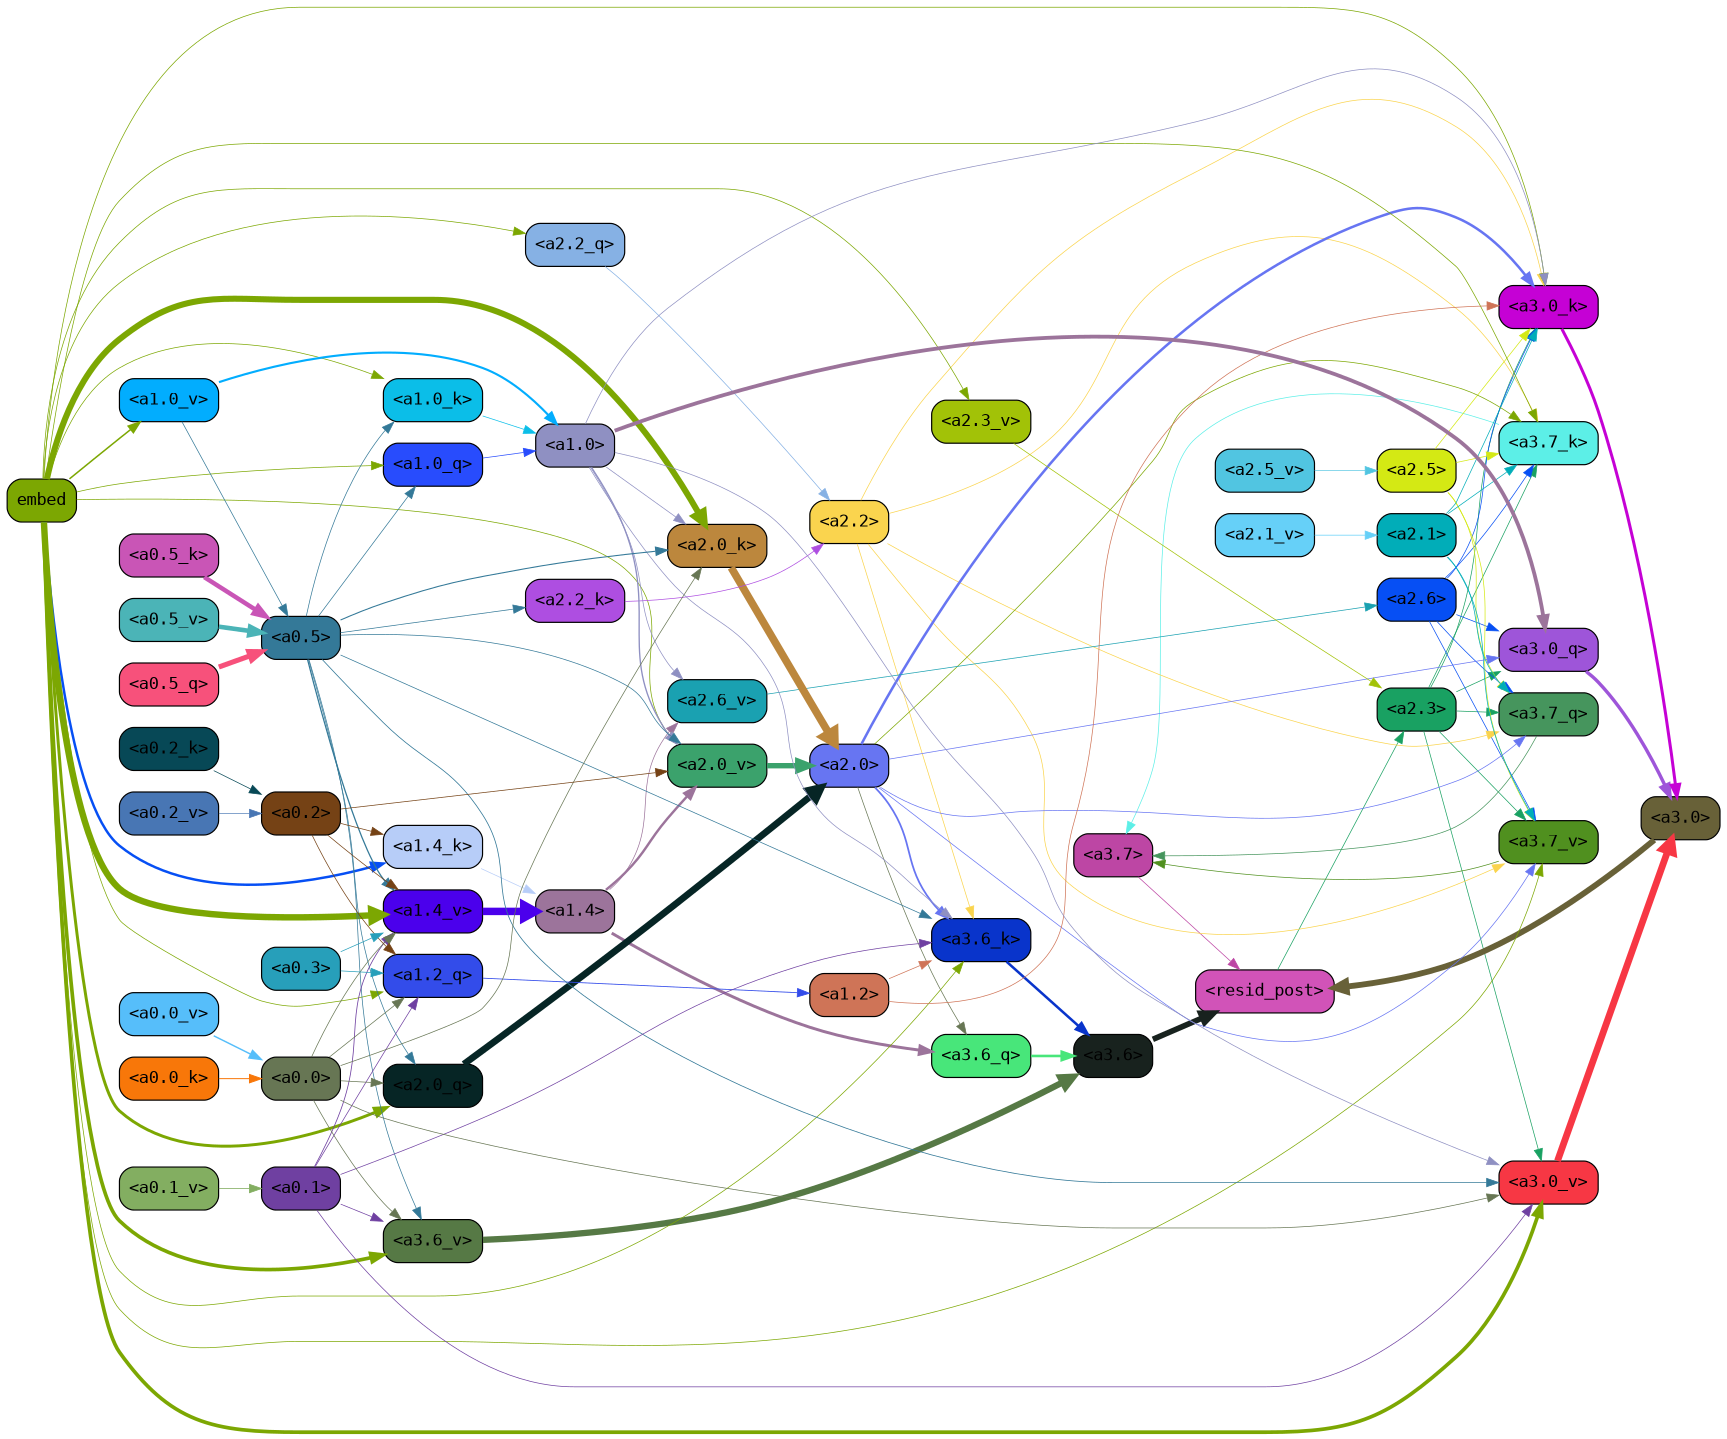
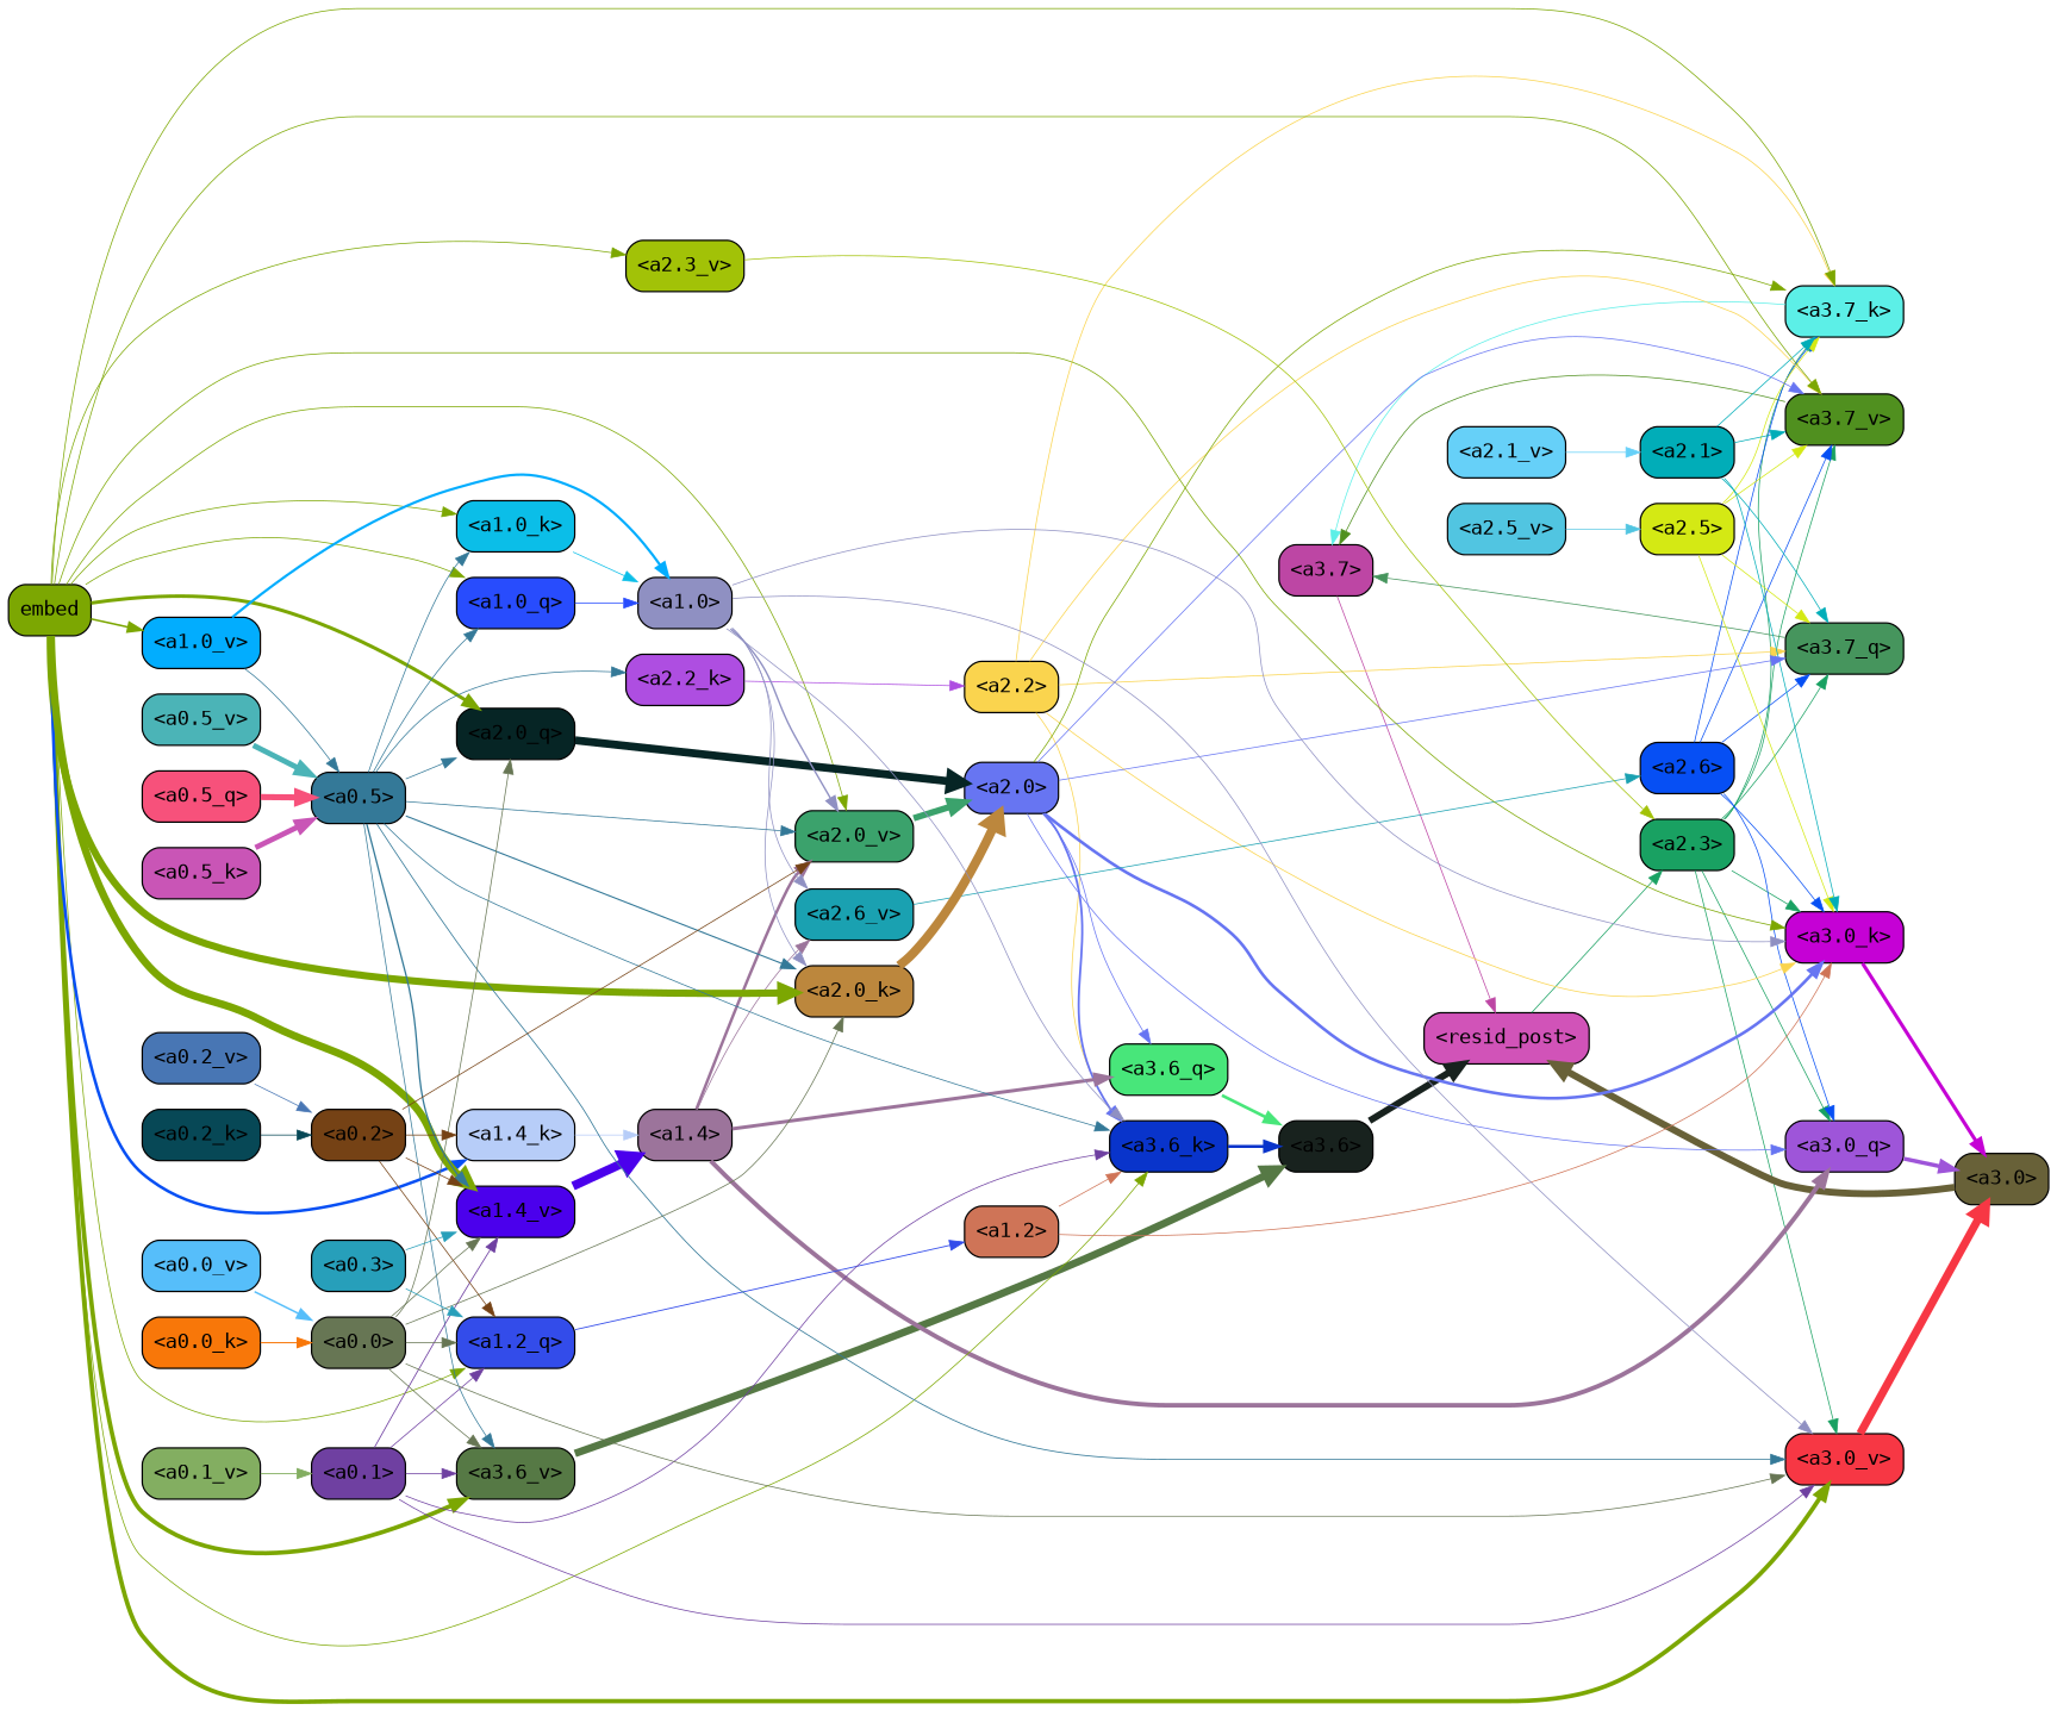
  strict digraph {
    fontname="DejaVu Sans Mono"
    rankdir=LR
    splines=true
    node [color=black fontname="DejaVu Sans Mono" shape=box style="filled, rounded"]
    edge [color="#7ca702" fontname="DejaVu Sans Mono" penwidth=0.6]
    "<a3.7>" [fillcolor="#bd46a4"]
    "<resid_post>" [fillcolor="#d153b8"]
    "<a2.3>" [fillcolor="#19a162"]
    "<a3.6>" [fillcolor="#18221e"]
    "<a3.0>" [fillcolor="#686138"]
    "<a3.7_q>" [fillcolor="#46955d"]
    "<a3.0_q>" [fillcolor="#9e55d9"]
    "<a3.7_k>" [fillcolor="#5cefe7"]
    "<a3.0_k>" [fillcolor="#c501d5"]
    "<a3.7_v>" [fillcolor="#50901f"]
    "<a3.0_v>" [fillcolor="#f73744"]
    "<a3.6_q>" [fillcolor="#48e67a"]
    "<a3.6_k>" [fillcolor="#0934cb"]
    "<a3.6_v>" [fillcolor="#567945"]
    "<a2.6>" [fillcolor="#064ff4"]
    "<a2.5>" [fillcolor="#d4e914"]
    "<a2.2>" [fillcolor="#fad44e"]
    "<a2.1>" [fillcolor="#01adb8"]
    "<a2.0>" [fillcolor="#6775f2"]
    "<a1.4>" [fillcolor="#9c749b"]
    "<a2.6_v>" [fillcolor="#1aa1b1"]
    "<a2.0_v>" [fillcolor="#3ba26c"]
    embed [fillcolor="#7ca702"]
-   "<a2.2_q>" [fillcolor="#86b1e4"]
    "<a2.0_q>" [fillcolor="#062525"]
    "<a2.0_k>" [fillcolor="#bc873d"]
    "<a2.3_v>" [fillcolor="#a2c207"]
    "<a1.2_q>" [fillcolor="#334cea"]
    "<a1.0_q>" [fillcolor="#284cfd"]
    "<a1.4_k>" [fillcolor="#b7cdf8"]
    "<a1.0_k>" [fillcolor="#0bbee8"]
    "<a1.4_v>" [fillcolor="#4b00ec"]
    "<a1.0_v>" [fillcolor="#02adfe"]
    "<a2.2_k>" [fillcolor="#ae4ee1"]
    "<a1.2>" [fillcolor="#cf7457"]
    "<a1.0>" [fillcolor="#8f90c2"]
    "<a0.5>" [fillcolor="#347998"]
    "<a0.1>" [fillcolor="#6f40a1"]
    "<a0.0>" [fillcolor="#677654"]
    "<a2.5_v>" [fillcolor="#51c5e1"]
    "<a2.1_v>" [fillcolor="#66d0f8"]
    "<a0.2>" [fillcolor="#754215"]
    "<a0.3>" [fillcolor="#279fba"]
    "<a0.5_q>" [fillcolor="#f7517b"]
    "<a0.5_k>" [fillcolor="#c955b6"]
    "<a0.2_k>" [fillcolor="#074856"]
    "<a0.0_k>" [fillcolor="#f87709"]
    "<a0.5_v>" [fillcolor="#4bb4b7"]
    "<a0.2_v>" [fillcolor="#4876b4"]
    "<a0.1_v>" [fillcolor="#83ae61"]
    "<a0.0_v>" [fillcolor="#56befa"]
    "<a3.7>" -> "<resid_post>" [color="#bd46a4"]
    "<resid_post>" -> "<a2.3>" [color="#19a162"]
    "<a2.3>" -> "<a3.7_q>" [color="#19a162"]
    "<a2.3>" -> "<a3.0_q>" [color="#19a162"]
    "<a2.3>" -> "<a3.7_k>" [color="#19a162"]
    "<a2.3>" -> "<a3.0_k>" [color="#19a162"]
    "<a2.3>" -> "<a3.7_v>" [color="#19a162"]
    "<a2.3>" -> "<a3.0_v>" [color="#19a162"]
    "<a3.6>" -> "<resid_post>" [color="#18221e" penwidth=4.7534414529800415]
    "<a3.0>" -> "<resid_post>" [color="#686138" penwidth=4.898576855659485]
    "<a3.7_q>" -> "<a3.7>" [color="#46955d"]
    "<a3.0_q>" -> "<a3.0>" [color="#9e55d9" penwidth=2.870753765106201]
    "<a3.7_k>" -> "<a3.7>" [color="#5cefe7"]
    "<a3.0_k>" -> "<a3.0>" [color="#c501d5" penwidth=2.520303964614868]
    "<a3.7_v>" -> "<a3.7>" [color="#50901f"]
    "<a3.0_v>" -> "<a3.0>" [color="#f73744" penwidth=5.680712580680847]
    "<a3.6_q>" -> "<a3.6>" [color="#48e67a" penwidth=2.160832464694977]
    "<a3.6_k>" -> "<a3.6>" [color="#0934cb" penwidth=2.13908451795578]
    "<a3.6_v>" -> "<a3.6>" [color="#567945" penwidth=5.297133803367615]
    "<a2.6>" -> "<a3.7_q>" [color="#064ff4"]
    "<a2.6>" -> "<a3.0_q>" [color="#064ff4"]
    "<a2.6>" -> "<a3.7_k>" [color="#064ff4"]
    "<a2.6>" -> "<a3.0_k>" [color="#064ff4"]
    "<a2.6>" -> "<a3.7_v>" [color="#064ff4"]
    "<a2.5>" -> "<a3.7_q>" [color="#d4e914"]
    "<a2.5>" -> "<a3.7_k>" [color="#d4e914"]
    "<a2.5>" -> "<a3.0_k>" [color="#d4e914"]
    "<a2.5>" -> "<a3.7_v>" [color="#d4e914"]
    "<a2.2>" -> "<a3.7_q>" [color="#fad44e"]
    "<a2.2>" -> "<a3.7_k>" [color="#fad44e"]
    "<a2.2>" -> "<a3.0_k>" [color="#fad44e"]
    "<a2.2>" -> "<a3.7_v>" [color="#fad44e"]
    "<a2.2>" -> "<a3.6_k>" [color="#fad44e"]
    "<a2.1>" -> "<a3.7_q>" [color="#01adb8"]
    "<a2.1>" -> "<a3.7_k>" [color="#01adb8"]
    "<a2.1>" -> "<a3.0_k>" [color="#01adb8"]
    "<a2.1>" -> "<a3.7_v>" [color="#01adb8"]
    "<a2.0>" -> "<a3.7_q>" [color="#6775f2"]
    "<a2.0>" -> "<a3.0_q>" [color="#6775f2"]
    "<a2.0>" -> "<a3.7_k>"
    "<a2.0>" -> "<a3.0_k>" [color="#6775f2" penwidth=2.142689883708954]
    "<a2.0>" -> "<a3.7_v>" [color="#6775f2"]
-   "<a2.0>" -> "<a3.6_q>" [color="#677654"]
+   "<a2.0>" -> "<a3.6_q>" [color="#6775f2"]
    "<a2.0>" -> "<a3.6_k>" [color="#6775f2" penwidth=1.4855384826660156]
-   "<a1.0>" -> "<a3.0_q>" [color="#9c749b" penwidth=3.192750334739685]
+   "<a1.4>" -> "<a3.0_q>" [color="#9c749b" penwidth=3.192750334739685]
    "<a1.4>" -> "<a3.6_q>" [color="#9c749b" penwidth=2.4767253398895264]
    "<a1.4>" -> "<a2.6_v>" [color="#9c749b"]
    "<a1.4>" -> "<a2.0_v>" [color="#9c749b" penwidth=2.0349366441369057]
    "<a2.6_v>" -> "<a2.6>" [color="#1aa1b1"]
    "<a2.0_v>" -> "<a2.0>" [color="#3ba26c" penwidth=4.48047137260437]
    embed -> "<a3.7_k>"
    embed -> "<a3.0_k>" [penwidth=0.6015868484973907]
    embed -> "<a3.7_v>"
    embed -> "<a3.0_v>" [penwidth=3.0891895294189453]
    embed -> "<a3.6_k>"
    embed -> "<a3.6_v>" [penwidth=3.067279100418091]
    embed -> "<a2.0_v>"
-   embed -> "<a2.2_q>"
    embed -> "<a2.0_q>" [penwidth=2.482962191104889]
    embed -> "<a2.0_k>" [penwidth=5.09069561958313]
    embed -> "<a2.3_v>"
    embed -> "<a1.2_q>"
    embed -> "<a1.0_q>"
    embed -> "<a1.4_k>" [color="#064ff4" penwidth=2.0865602493286133]
    embed -> "<a1.0_k>"
    embed -> "<a1.4_v>" [penwidth=5.391523122787476]
    embed -> "<a1.0_v>" [penwidth=1.2820317149162292]
-   "<a2.2_q>" -> "<a2.2>" [color="#86b1e4"]
    "<a2.0_q>" -> "<a2.0>" [color="#062525" penwidth=5.653985500335693]
    "<a2.0_k>" -> "<a2.0>" [color="#bc873d" penwidth=6.397904872894287]
    "<a2.3_v>" -> "<a2.3>" [color="#a2c207"]
    "<a1.2_q>" -> "<a1.2>" [color="#334cea" penwidth=0.702675461769104]
    "<a1.0_q>" -> "<a1.0>" [color="#284cfd"]
    "<a1.4_k>" -> "<a1.4>" [color="#b7cdf8"]
    "<a1.0_k>" -> "<a1.0>" [color="#0bbee8"]
    "<a1.4_v>" -> "<a1.4>" [color="#4b00ec" penwidth=6.273579955101013]
    "<a1.0_v>" -> "<a1.0>" [color="#02adfe" penwidth=1.7821020036935806]
    "<a1.0_v>" -> "<a0.5>" [color="#347998"]
    "<a2.2_k>" -> "<a2.2>" [color="#ae4ee1"]
    "<a1.2>" -> "<a3.0_k>" [color="#cf7457"]
    "<a1.2>" -> "<a3.6_k>" [color="#cf7457"]
    "<a1.0>" -> "<a3.0_k>" [color="#8f90c2"]
    "<a1.0>" -> "<a3.0_v>" [color="#8f90c2"]
    "<a1.0>" -> "<a3.6_k>" [color="#8f90c2"]
    "<a1.0>" -> "<a2.6_v>" [color="#8f90c2"]
    "<a1.0>" -> "<a2.0_v>" [color="#8f90c2" penwidth=1.1342760920524597]
    "<a1.0>" -> "<a2.0_k>" [color="#8f90c2"]
    "<a0.5>" -> "<a3.0_v>" [color="#347998" penwidth=0.6549575447570533]
    "<a0.5>" -> "<a3.6_k>" [color="#347998"]
    "<a0.5>" -> "<a3.6_v>" [color="#347998"]
    "<a0.5>" -> "<a2.0_v>" [color="#347998"]
    "<a0.5>" -> "<a2.0_q>" [color="#347998"]
    "<a0.5>" -> "<a2.0_k>" [color="#347998" penwidth=0.8980485796928406]
    "<a0.5>" -> "<a1.0_q>" [color="#347998"]
    "<a0.5>" -> "<a1.0_k>" [color="#347998"]
    "<a0.5>" -> "<a1.4_v>" [color="#347998" penwidth=1.060444712638855]
    "<a0.5>" -> "<a2.2_k>" [color="#347998"]
    "<a0.1>" -> "<a3.0_v>" [color="#6f40a1"]
    "<a0.1>" -> "<a3.6_k>" [color="#6f40a1"]
    "<a0.1>" -> "<a3.6_v>" [color="#6f40a1"]
    "<a0.1>" -> "<a1.2_q>" [color="#6f40a1"]
    "<a0.1>" -> "<a1.4_v>" [color="#6f40a1" penwidth=0.6688870191574097]
    "<a0.0>" -> "<a3.0_v>" [color="#677654"]
    "<a0.0>" -> "<a3.6_v>" [color="#677654"]
    "<a0.0>" -> "<a2.0_q>" [color="#677654"]
    "<a0.0>" -> "<a2.0_k>" [color="#677654"]
    "<a0.0>" -> "<a1.2_q>" [color="#677654"]
    "<a0.0>" -> "<a1.4_v>" [color="#677654"]
    "<a2.5_v>" -> "<a2.5>" [color="#51c5e1"]
    "<a2.1_v>" -> "<a2.1>" [color="#66d0f8"]
    "<a0.2>" -> "<a2.0_v>" [color="#754215"]
    "<a0.2>" -> "<a1.2_q>" [color="#754215"]
    "<a0.2>" -> "<a1.4_k>" [color="#754215"]
    "<a0.2>" -> "<a1.4_v>" [color="#754215"]
    "<a0.3>" -> "<a1.2_q>" [color="#279fba"]
    "<a0.3>" -> "<a1.4_v>" [color="#279fba"]
    "<a0.5_q>" -> "<a0.5>" [color="#f7517b" penwidth=4.261124700307846]
    "<a0.5_k>" -> "<a0.5>" [color="#c955b6" penwidth=3.774221658706665]
    "<a0.2_k>" -> "<a0.2>" [color="#074856"]
    "<a0.0_k>" -> "<a0.0>" [color="#f87709" penwidth=0.8415243625640869]
    "<a0.5_v>" -> "<a0.5>" [color="#4bb4b7" penwidth=3.851448491215706]
    "<a0.2_v>" -> "<a0.2>" [color="#4876b4"]
    "<a0.1_v>" -> "<a0.1>" [color="#83ae61" penwidth=0.7046854496002197]
    "<a0.0_v>" -> "<a0.0>" [color="#56befa" penwidth=1.2174623012542725]
  }
